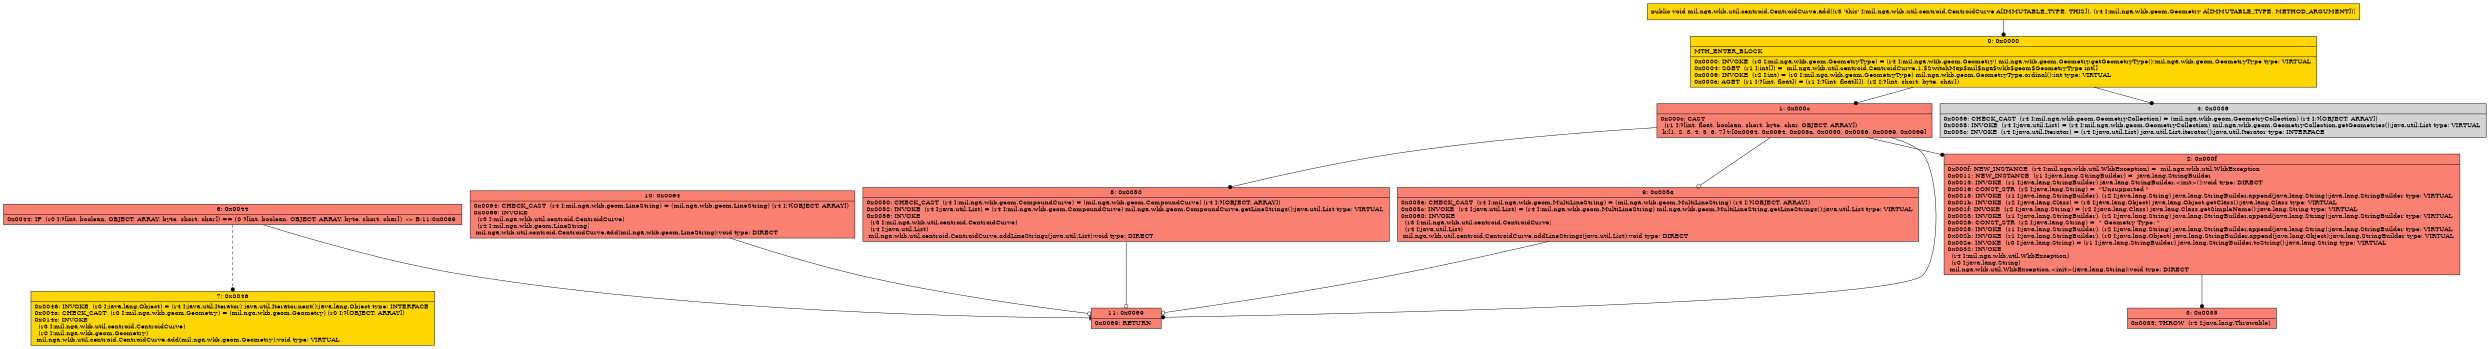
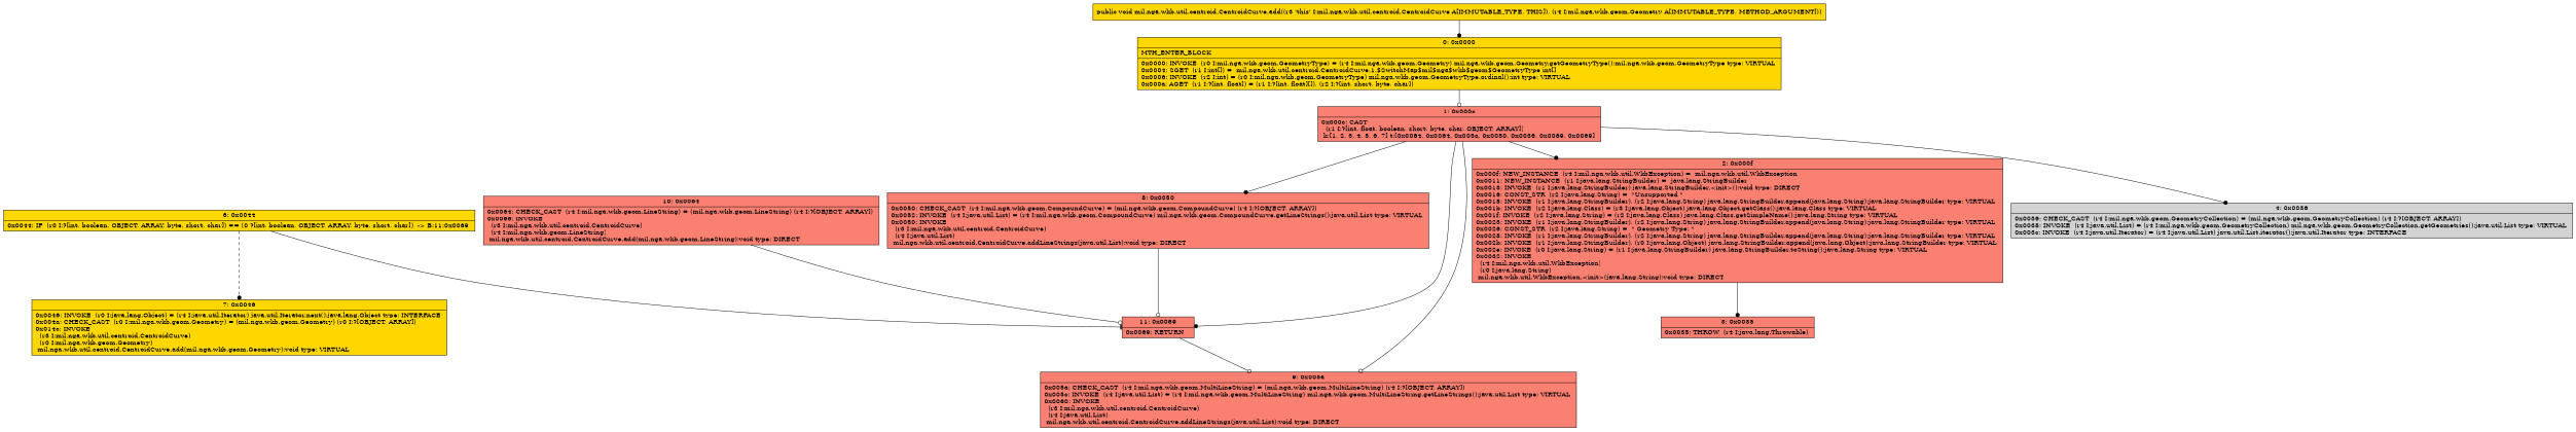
  digraph {
    node [fillcolor=salmon shape=record style=filled]
    edge [arrowhead=dot]
    n1 [fillcolor=gold label="{0\:\ 0x0000|MTH_ENTER_BLOCK\l|0x0000: INVOKE  (r0 I:mil.nga.wkb.geom.GeometryType) = (r4 I:mil.nga.wkb.geom.Geometry) mil.nga.wkb.geom.Geometry.getGeometryType():mil.nga.wkb.geom.GeometryType type: VIRTUAL \l0x0004: SGET  (r1 I:int[]) =  mil.nga.wkb.util.centroid.CentroidCurve.1.$SwitchMap$mil$nga$wkb$geom$GeometryType int[] \l0x0006: INVOKE  (r2 I:int) = (r0 I:mil.nga.wkb.geom.GeometryType) mil.nga.wkb.geom.GeometryType.ordinal():int type: VIRTUAL \l0x000a: AGET  (r1 I:?[int, float]) = (r1 I:?[int, float][]), (r2 I:?[int, short, byte, char]) \l}"]
    n2 [label="{1\:\ 0x000c|0x000c: CAST  \l  (r1 I:?[int, float, boolean, short, byte, char, OBJECT, ARRAY])\l k:[1, 2, 3, 4, 5, 6, 7] t:[0x0064, 0x0064, 0x005a, 0x0050, 0x0036, 0x0069, 0x0069] \l}"]
    n3 [label="{2\:\ 0x000f|0x000f: NEW_INSTANCE  (r4 I:mil.nga.wkb.util.WkbException) =  mil.nga.wkb.util.WkbException \l0x0011: NEW_INSTANCE  (r1 I:java.lang.StringBuilder) =  java.lang.StringBuilder \l0x0013: INVOKE  (r1 I:java.lang.StringBuilder) java.lang.StringBuilder.\<init\>():void type: DIRECT \l0x0016: CONST_STR  (r2 I:java.lang.String) =  \"Unsupported \" \l0x0018: INVOKE  (r1 I:java.lang.StringBuilder), (r2 I:java.lang.String) java.lang.StringBuilder.append(java.lang.String):java.lang.StringBuilder type: VIRTUAL \l0x001b: INVOKE  (r2 I:java.lang.Class) = (r3 I:java.lang.Object) java.lang.Object.getClass():java.lang.Class type: VIRTUAL \l0x001f: INVOKE  (r2 I:java.lang.String) = (r2 I:java.lang.Class) java.lang.Class.getSimpleName():java.lang.String type: VIRTUAL \l0x0023: INVOKE  (r1 I:java.lang.StringBuilder), (r2 I:java.lang.String) java.lang.StringBuilder.append(java.lang.String):java.lang.StringBuilder type: VIRTUAL \l0x0026: CONST_STR  (r2 I:java.lang.String) =  \" Geometry Type: \" \l0x0028: INVOKE  (r1 I:java.lang.StringBuilder), (r2 I:java.lang.String) java.lang.StringBuilder.append(java.lang.String):java.lang.StringBuilder type: VIRTUAL \l0x002b: INVOKE  (r1 I:java.lang.StringBuilder), (r0 I:java.lang.Object) java.lang.StringBuilder.append(java.lang.Object):java.lang.StringBuilder type: VIRTUAL \l0x002e: INVOKE  (r0 I:java.lang.String) = (r1 I:java.lang.StringBuilder) java.lang.StringBuilder.toString():java.lang.String type: VIRTUAL \l0x0032: INVOKE  \l  (r4 I:mil.nga.wkb.util.WkbException)\l  (r0 I:java.lang.String)\l mil.nga.wkb.util.WkbException.\<init\>(java.lang.String):void type: DIRECT \l}"]
    n4 [fillcolor=lightgrey label="{4\:\ 0x0036|0x0036: CHECK_CAST  (r4 I:mil.nga.wkb.geom.GeometryCollection) = (mil.nga.wkb.geom.GeometryCollection) (r4 I:?[OBJECT, ARRAY]) \l0x0038: INVOKE  (r4 I:java.util.List) = (r4 I:mil.nga.wkb.geom.GeometryCollection) mil.nga.wkb.geom.GeometryCollection.getGeometries():java.util.List type: VIRTUAL \l0x003c: INVOKE  (r4 I:java.util.Iterator) = (r4 I:java.util.List) java.util.List.iterator():java.util.Iterator type: INTERFACE \l}"]
-   n5 [label="{8\:\ 0x0050|0x0050: CHECK_CAST  (r4 I:mil.nga.wkb.geom.CompoundCurve) = (mil.nga.wkb.geom.CompoundCurve) (r4 I:?[OBJECT, ARRAY]) \l0x0052: INVOKE  (r4 I:java.util.List) = (r4 I:mil.nga.wkb.geom.CompoundCurve) mil.nga.wkb.geom.CompoundCurve.getLineStrings():java.util.List type: VIRTUAL \l0x0056: INVOKE  \l  (r3 I:mil.nga.wkb.util.centroid.CentroidCurve)\l  (r4 I:java.util.List)\l mil.nga.wkb.util.centroid.CentroidCurve.addLineStrings(java.util.List):void type: DIRECT \l}"]
+   n5 [label="{8\:\ 0x0050|0x0050: CHECK_CAST  (r4 I:mil.nga.wkb.geom.CompoundCurve) = (mil.nga.wkb.geom.CompoundCurve) (r4 I:?[OBJECT, ARRAY]) \l0x0052: INVOKE  (r4 I:java.util.List) = (r4 I:mil.nga.wkb.geom.CompoundCurve) mil.nga.wkb.geom.CompoundCurve.getLineStrings():java.util.List type: VIRTUAL \l0x0050: INVOKE  \l  (r3 I:mil.nga.wkb.util.centroid.CentroidCurve)\l  (r4 I:java.util.List)\l mil.nga.wkb.util.centroid.CentroidCurve.addLineStrings(java.util.List):void type: DIRECT \l}"]
    n6 [label="{9\:\ 0x005a|0x005a: CHECK_CAST  (r4 I:mil.nga.wkb.geom.MultiLineString) = (mil.nga.wkb.geom.MultiLineString) (r4 I:?[OBJECT, ARRAY]) \l0x005c: INVOKE  (r4 I:java.util.List) = (r4 I:mil.nga.wkb.geom.MultiLineString) mil.nga.wkb.geom.MultiLineString.getLineStrings():java.util.List type: VIRTUAL \l0x0060: INVOKE  \l  (r3 I:mil.nga.wkb.util.centroid.CentroidCurve)\l  (r4 I:java.util.List)\l mil.nga.wkb.util.centroid.CentroidCurve.addLineStrings(java.util.List):void type: DIRECT \l}"]
    n7 [label="{11\:\ 0x0069|0x0069: RETURN   \l}"]
    n8 [label="{3\:\ 0x0035|0x0035: THROW  (r4 I:java.lang.Throwable) \l}"]
    n9 [label="{10\:\ 0x0064|0x0064: CHECK_CAST  (r4 I:mil.nga.wkb.geom.LineString) = (mil.nga.wkb.geom.LineString) (r4 I:?[OBJECT, ARRAY]) \l0x0066: INVOKE  \l  (r3 I:mil.nga.wkb.util.centroid.CentroidCurve)\l  (r4 I:mil.nga.wkb.geom.LineString)\l mil.nga.wkb.util.centroid.CentroidCurve.add(mil.nga.wkb.geom.LineString):void type: DIRECT \l}"]
-   n10 [label="{6\:\ 0x0044|0x0044: IF  (r0 I:?[int, boolean, OBJECT, ARRAY, byte, short, char]) == (0 ?[int, boolean, OBJECT, ARRAY, byte, short, char])  \-\> B:11:0x0069 \l}"]
+   n10 [fillcolor=gold label="{6\:\ 0x0044|0x0044: IF  (r0 I:?[int, boolean, OBJECT, ARRAY, byte, short, char]) == (0 ?[int, boolean, OBJECT, ARRAY, byte, short, char])  \-\> B:11:0x0069 \l}"]
    n11 [fillcolor=gold label="{7\:\ 0x0046|0x0046: INVOKE  (r0 I:java.lang.Object) = (r4 I:java.util.Iterator) java.util.Iterator.next():java.lang.Object type: INTERFACE \l0x004a: CHECK_CAST  (r0 I:mil.nga.wkb.geom.Geometry) = (mil.nga.wkb.geom.Geometry) (r0 I:?[OBJECT, ARRAY]) \l0x014c: INVOKE  \l  (r3 I:mil.nga.wkb.util.centroid.CentroidCurve)\l  (r0 I:mil.nga.wkb.geom.Geometry)\l mil.nga.wkb.util.centroid.CentroidCurve.add(mil.nga.wkb.geom.Geometry):void type: VIRTUAL \l}"]
    n12 [fillcolor=gold label="{public void mil.nga.wkb.util.centroid.CentroidCurve.add((r3 'this' I:mil.nga.wkb.util.centroid.CentroidCurve A[IMMUTABLE_TYPE, THIS]), (r4 I:mil.nga.wkb.geom.Geometry A[IMMUTABLE_TYPE, METHOD_ARGUMENT])) }"]
-   n1 -> n2
+   n1 -> n2 [arrowhead=odot]
    n2 -> n3
-   n1 -> n4
+   n2 -> n4
    n2 -> n5
    n2 -> n6 [arrowhead=odot]
    n2 -> n7
    n3 -> n8
    n5 -> n7 [arrowhead=odot]
-   n6 -> n7 [arrowhead=odot]
+   n7 -> n6 [arrowhead=odot]
    n9 -> n7 [arrowhead=odot]
    n10 -> n7 [arrowhead=tee]
    n10 -> n11 [style=dashed]
    n12 -> n1
  }
